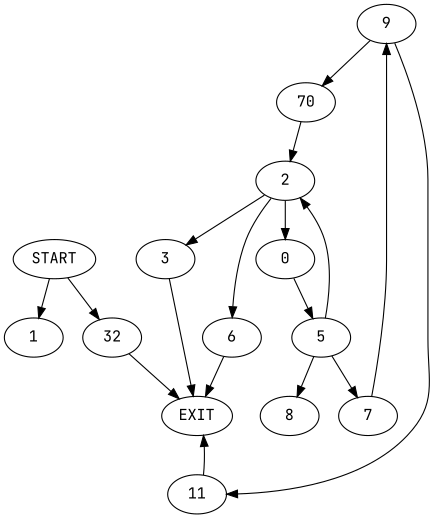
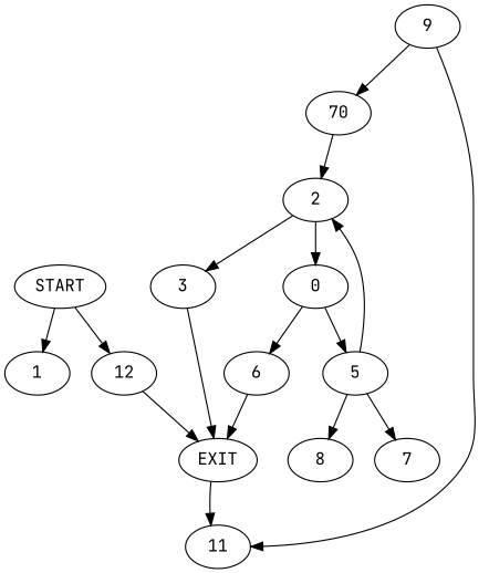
  digraph {
    fontname="JetBrains Mono"
    node [fontname="JetBrains Mono"]
    edge [fontname="JetBrains Mono"]
    n1 [label=START]
    1
-   12 [label=32]
+   12
    n4 [label=EXIT]
    2
    3
    n7 [label=0]
    5
    6
    7
    8
    9
    n13 [label=70]
    11
    n1 -> 1
    n1 -> 12
    12 -> n4
    2 -> 3
    2 -> n7
    3 -> n4
    n7 -> 5
-   2 -> 6
+   n7 -> 6
    5 -> 2
    5 -> 7
    5 -> 8
    6 -> n4
-   7 -> 9
    9 -> n13
    9 -> 11
    n13 -> 2
-   11 -> n4
+   n4 -> 11
  }
